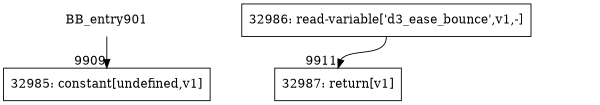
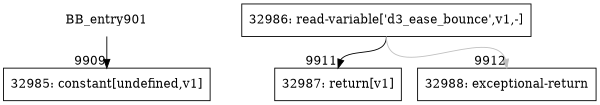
  digraph {
    rankdir=TD
    node [shape=record]
    edge [headport=n tailport=s]
    n1 [label=BB_entry901 shape=none]
    n2 [label="{32985: constant[undefined,v1]}"]
    n3 [label="{32986: read-variable['d3_ease_bounce',v1,-]}"]
    n4 [label="{32987: return[v1]}"]
+   n5 [label="{32988: exceptional-return}"]
    n1 -> n2 [headlabel="    9909"]
    n3 -> n4 [headlabel="      9911"]
+   n3 -> n5 [color=gray headlabel="      9912"]
  }
